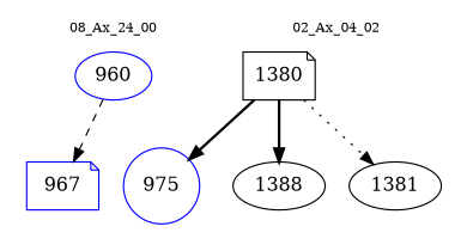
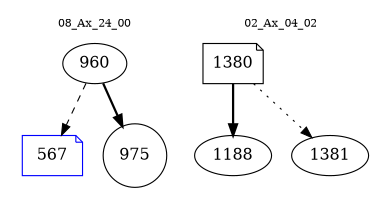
  digraph {
    node [color=black shape=ellipse]
    edge [color=black style=bold]
-   n1 [color=blue label=960]
-   n2 [color=blue label=975 shape=circle]
-   n3 [color=blue label=967 shape=note]
+   n1 [label=960]
+   n2 [label=975 shape=circle]
+   n3 [color=blue label=567 shape=note]
    n4 [label=1380 shape=note]
-   n5 [label=1388]
+   n5 [label=1188]
    n6 [label=1381]
    subgraph cluster_1 {
      color=white
      fontsize=10
      label="08_Ax_24_00"
      n1
      n2
      n3
    }
    subgraph cluster_2 {
      color=white
      fontsize=10
      label="02_Ax_04_02"
      n4
      n5
      n6
    }
-   n4 -> n2
+   n1 -> n2
    n1 -> n3 [style=dashed]
    n4 -> n5
    n4 -> n6 [style=dotted]
  }
